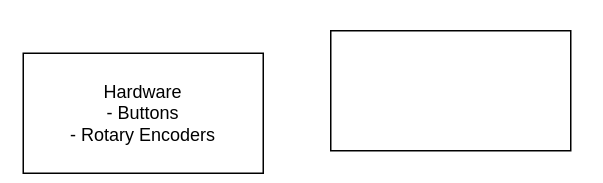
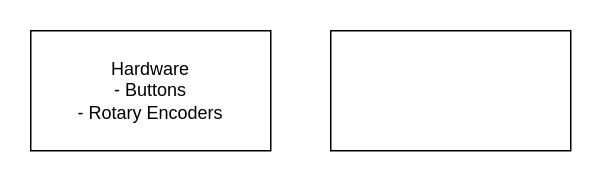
  <mxCell id="0" />
  <mxCell id="1" parent="0" />
- <mxCell id="2" value="Hardware&lt;br&gt;- Buttons&lt;br&gt;- Rotary Encoders" style="rounded=0;whiteSpace=wrap;html=1;" vertex="1" parent="1"><mxGeometry x="15" y="35" width="160" height="80" as="geometry" /></mxCell>
+ <mxCell id="2" value="Hardware&lt;br&gt;- Buttons&lt;br&gt;- Rotary Encoders" style="rounded=0;whiteSpace=wrap;html=1;" vertex="1" parent="1"><mxGeometry x="20" y="20" width="160" height="80" as="geometry" /></mxCell>
  <mxCell id="3" value="" style="rounded=0;whiteSpace=wrap;html=1;" vertex="1" parent="1"><mxGeometry x="220" y="20" width="160" height="80" as="geometry" /></mxCell>
